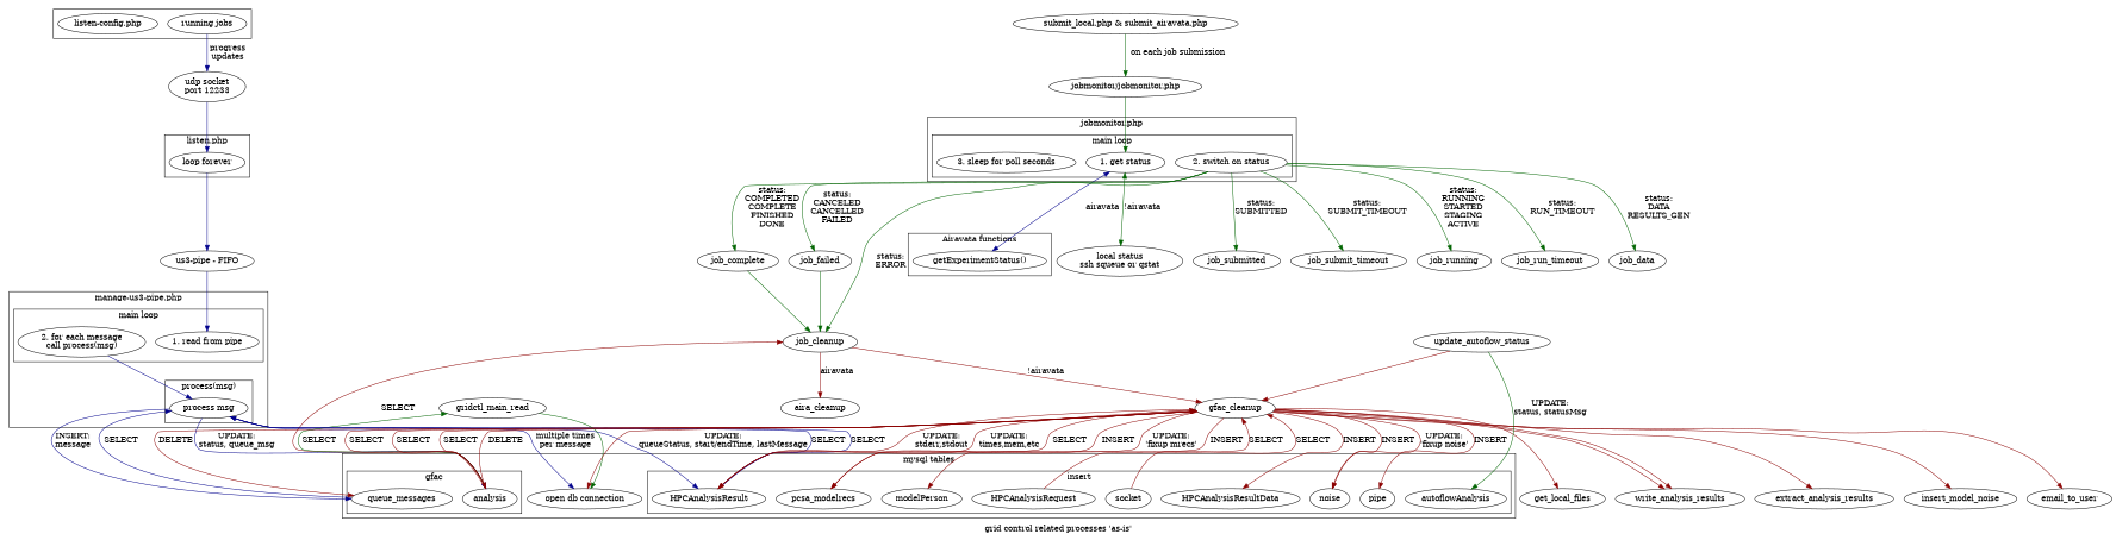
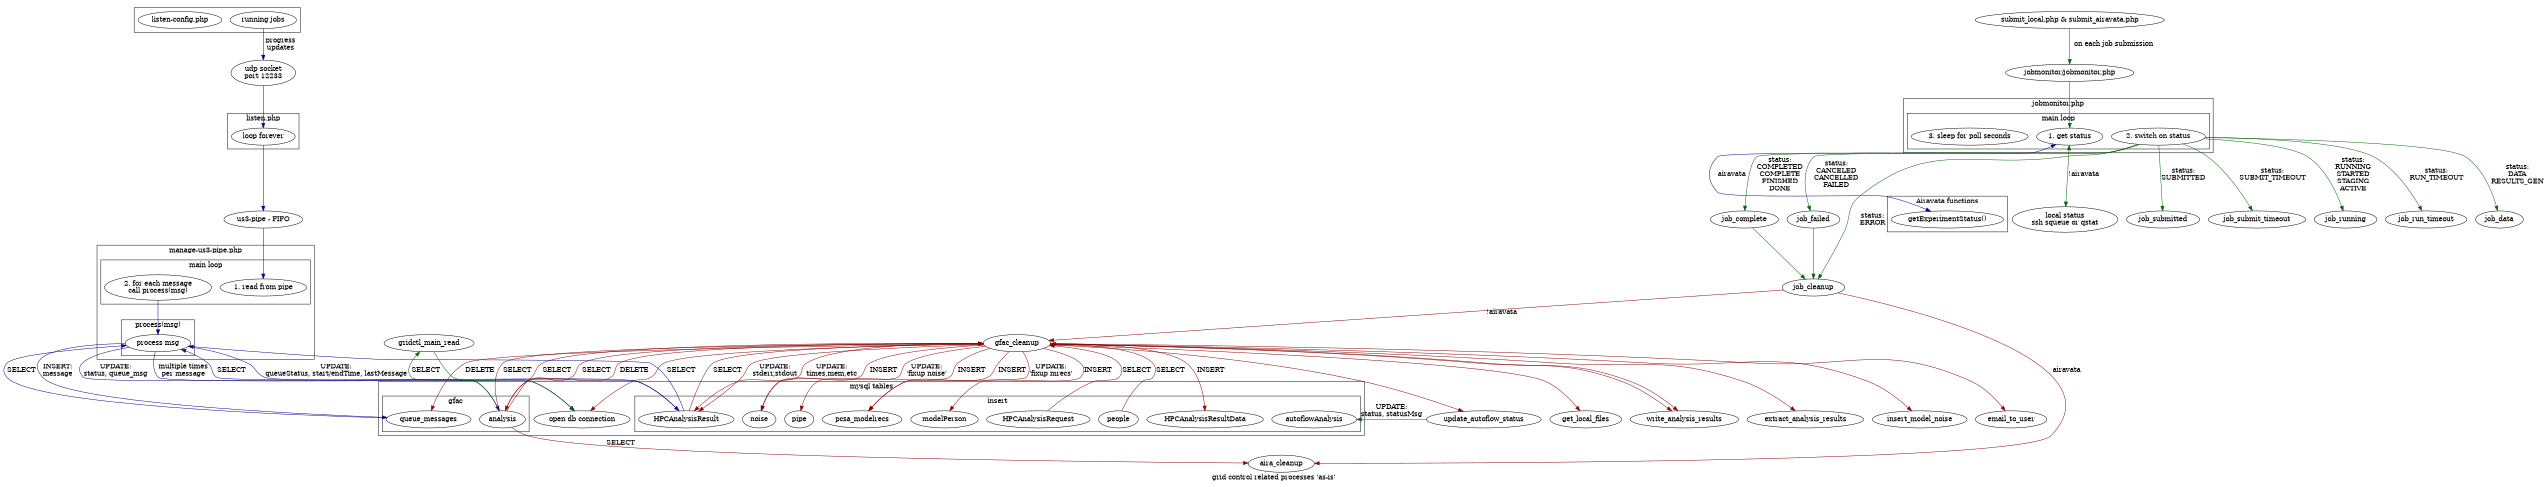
  digraph {
    label="grid control related processes 'as-is'"
    edge [color=darkred dir=forward]
    n1 [label="running jobs"]
    n2 [label="listen-config.php"]
    n3 [label="1. get status"]
    n4 [label="2. switch on status"]
    n5 [label="3. sleep for poll seconds"]
    n6 [label="getExperimentStatus()"]
    n7 [label="loop forever"]
    n8 [label="1. read from pipe"]
    n9 [label="2. for each message\ncall process(msg)"]
    n10 [label="process msg"]
    n11 [label=analysis]
    n12 [label=queue_messages]
    n13 [label=HPCAnalysisRequest]
    n14 [label=HPCAnalysisResult]
    n15 [label=HPCAnalysisResultData]
    n16 [label=autoflowAnalysis]
-   n17 [label=socket]
+   n17 [label=people]
    n18 [label=noise]
    n19 [label=pipe]
    n20 [label=pcsa_modelrecs]
    n21 [label=modelPerson]
    n22 [label="open db connection"]
    n23 [label="udp socket\nport 12233"]
    n24 [label="local status\nssh squeue or qstat"]
    job_cleanup
    job_submitted
    job_submit_timeout
    job_running
    job_run_timeout
    job_data
    job_complete
    job_failed
    n33 [label="us3-pipe - FIFO"]
    gridctl_main_read
    gfac_cleanup
    n36 [label="submit_local.php & submit_airavata.php"]
    n37 [label="jobmonitor/jobmonitor.php"]
    aira_cleanup
    update_autoflow_status
    get_local_files
    write_analysis_results
    extract_analysis_results
    insert_model_noise
    email_to_user
    subgraph cluster_1 {
      label=""
      n1
      n2
    }
    subgraph cluster_2 {
      label="jobmonitor.php"
      subgraph cluster_3 {
        label="main loop"
        n3
        n4
        n5
      }
    }
    subgraph cluster_4 {
      label="cleanup.php"
    }
    subgraph cluster_5 {
      label="cleanup_aira.php"
    }
    subgraph cluster_6 {
      label="cleanup_gfac.php"
    }
    subgraph cluster_7 {
      label="Airavata functions"
      n6
    }
    subgraph cluster_8 {
      label="listen.php"
      n7
    }
    subgraph cluster_9 {
      label="manage-us3-pipe.php"
      subgraph cluster_10 {
        label="main loop"
        n8
        n9
      }
      subgraph cluster_11 {
        label="process(msg)"
        n10
      }
    }
    subgraph cluster_12 {
      label="mysql tables"
      n22
      subgraph cluster_13 {
        label=gfac
        n11
        n12
      }
      subgraph cluster_14 {
        label=insert
        n13
        n14
        n15
        n16
        n17
        n18
        n19
        n20
        n21
      }
    }
    n1 -> n23 [color=darkblue label=" progress\n updates"]
    n3 -> n6 [color=darkblue dir=both label=airavata]
    n3 -> n24 [color=darkgreen dir=both label="!airavata"]
    n4 -> job_cleanup [color=darkgreen label="status:\nERROR"]
    n4 -> job_submitted [color=darkgreen label="status:\nSUBMITTED"]
    n4 -> job_submit_timeout [color=darkgreen label="status:\nSUBMIT_TIMEOUT"]
    n4 -> job_running [color=darkgreen label="status:\nRUNNING\nSTARTED\nSTAGING\nACTIVE"]
    n4 -> job_run_timeout [color=darkgreen label="status:\nRUN_TIMEOUT"]
    n4 -> job_data [color=darkgreen label="status:\nDATA\nRESULTS_GEN"]
    n4 -> job_complete [color=darkgreen label="status:\nCOMPLETED\nCOMPLETE\nFINISHED\nDONE"]
    n4 -> job_failed [color=darkgreen label="status:\nCANCELED\nCANCELLED\nFAILED"]
    n7 -> n33 [color=darkblue]
    n9 -> n10 [color=darkblue]
    n10 -> n11 [color=darkblue label="UPDATE:\nstatus, queue_msg"]
    n10 -> n12 [color=darkblue label="INSERT:\nmessage"]
    n10 -> n14 [color=darkblue label="UPDATE:\nqueueStatus, start/endTime, lastMessage"]
    n10 -> n22 [color=darkblue label="multiple times\nper message"]
-   n11 -> job_cleanup [label=SELECT]
+   n11 -> aira_cleanup [label=SELECT]
    n11 -> gridctl_main_read [color=darkgreen label=SELECT]
    n11 -> gfac_cleanup [label=SELECT]
    n11 -> gfac_cleanup [label=SELECT]
    n11 -> gfac_cleanup [label=SELECT]
    n12 -> n10 [color=darkblue label=SELECT]
    n13 -> gfac_cleanup [label=SELECT]
    n14 -> n10 [color=darkblue label=SELECT]
    n14 -> n10 [color=darkblue label=SELECT]
    n14 -> gfac_cleanup [label=SELECT]
    n17 -> gfac_cleanup [label=SELECT]
    n23 -> n7 [color=darkblue]
    job_cleanup -> gfac_cleanup [label="!airavata"]
    job_cleanup -> aira_cleanup [label=airavata]
    job_complete -> job_cleanup [color=darkgreen]
    job_failed -> job_cleanup [color=darkgreen]
    n33 -> n8 [color=darkblue]
    gridctl_main_read -> n22 [color=darkgreen]
    gfac_cleanup -> n11 [label=DELETE]
    gfac_cleanup -> n12 [label=DELETE]
    gfac_cleanup -> n14 [label="UPDATE:\nstderr,stdout"]
    gfac_cleanup -> n14 [label="UPDATE:\ntimes,mem,etc"]
    gfac_cleanup -> n15 [label=INSERT]
    gfac_cleanup -> n18 [label=INSERT]
    gfac_cleanup -> n18 [label="UPDATE:\n'fixup noise'"]
    gfac_cleanup -> n19 [label=INSERT]
    gfac_cleanup -> n20 [label=INSERT]
    gfac_cleanup -> n20 [label="UPDATE:\n'fixup mrecs'"]
    gfac_cleanup -> n21 [label=INSERT]
    gfac_cleanup -> n22
-   update_autoflow_status -> gfac_cleanup
+   gfac_cleanup -> update_autoflow_status
    gfac_cleanup -> get_local_files
    gfac_cleanup -> write_analysis_results
    gfac_cleanup -> write_analysis_results
    gfac_cleanup -> extract_analysis_results
    gfac_cleanup -> insert_model_noise
    gfac_cleanup -> email_to_user
    n36 -> n37 [color=darkgreen label="  on each job submission"]
    n37 -> n3 [color=darkgreen]
    update_autoflow_status -> n16 [color=darkgreen label="UPDATE:\nstatus, statusMsg"]
  }
